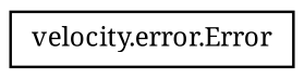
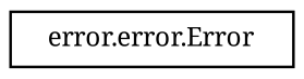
  digraph {
    rankdir=LR
    fontname="Noto Serif"
-   n1 [color=black fillcolor=white fontname="Noto Serif" fontsize=10 height=0.2 label="velocity.error.Error" shape=record style=filled width=0.4]
+   n1 [color=black fillcolor=white fontname="Noto Serif" fontsize=10 height=0.2 label="error.error.Error" shape=record style=filled width=0.4]
  }
